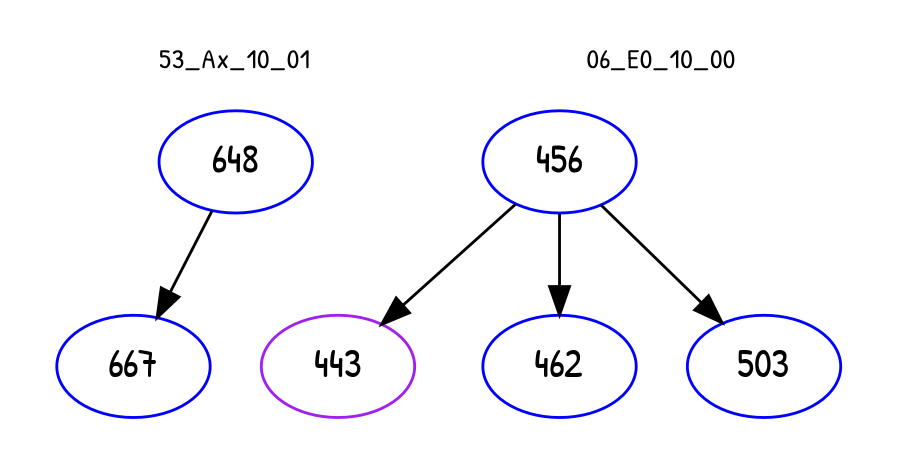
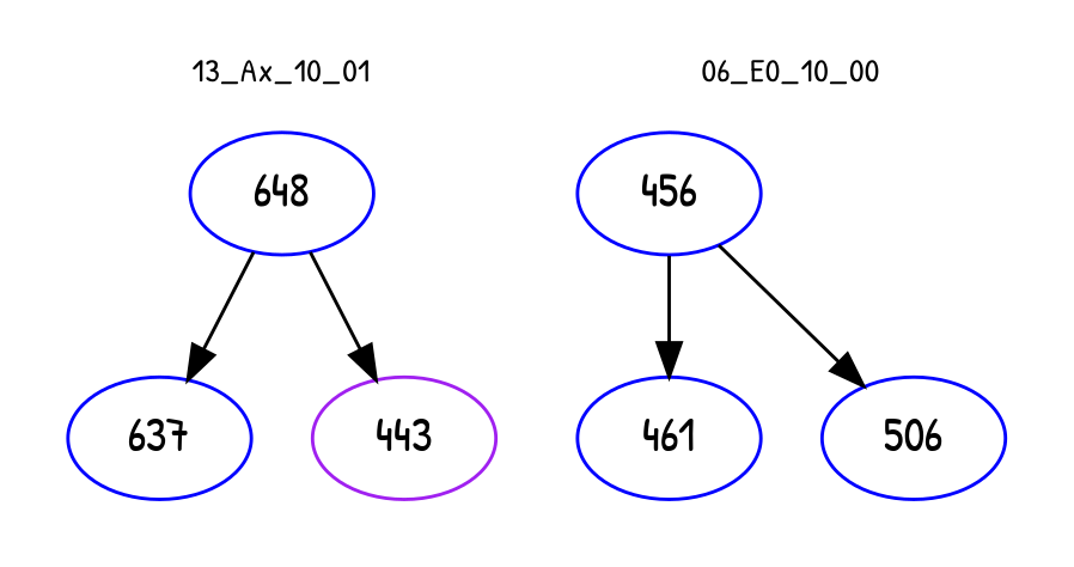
  digraph {
    fontname="Patrick Hand"
    node [color=blue fontname="Patrick Hand"]
    edge [color=black fontname="Patrick Hand"]
    n1 [label=648]
    n2 [color=purple label=443]
-   n3 [label=667]
+   n3 [label=637]
    n4 [label=456]
-   n5 [label=462]
-   n6 [label=503]
+   n5 [label=461]
+   n6 [label=506]
    subgraph cluster_1 {
      color=white
      fontsize=10
-     label="53_Ax_10_01"
+     label="13_Ax_10_01"
      n1
      n2
      n3
    }
    subgraph cluster_2 {
      color=white
      fontsize=10
      label="06_E0_10_00"
      n4
      n5
      n6
    }
-   n4 -> n2
+   n1 -> n2
    n1 -> n3
    n4 -> n5
    n4 -> n6
  }
